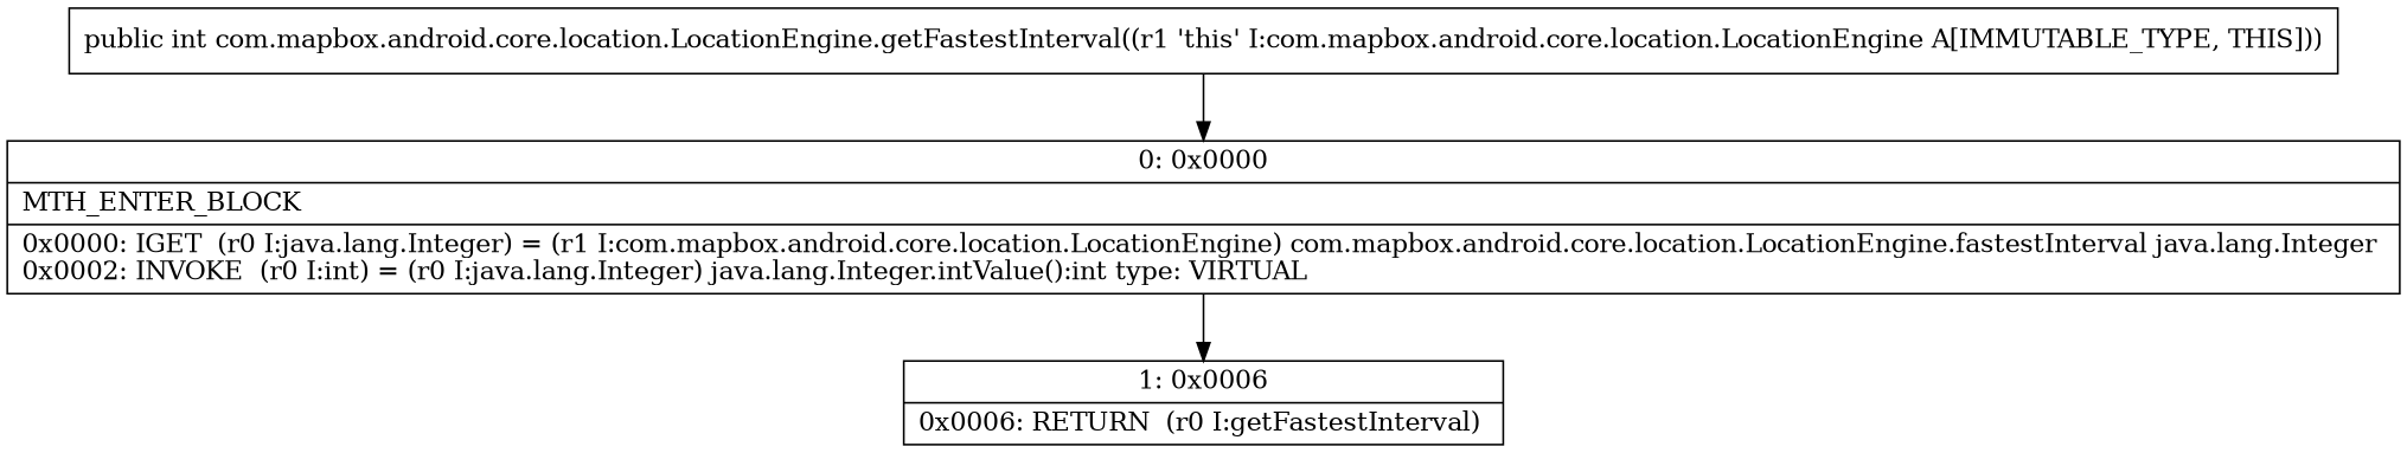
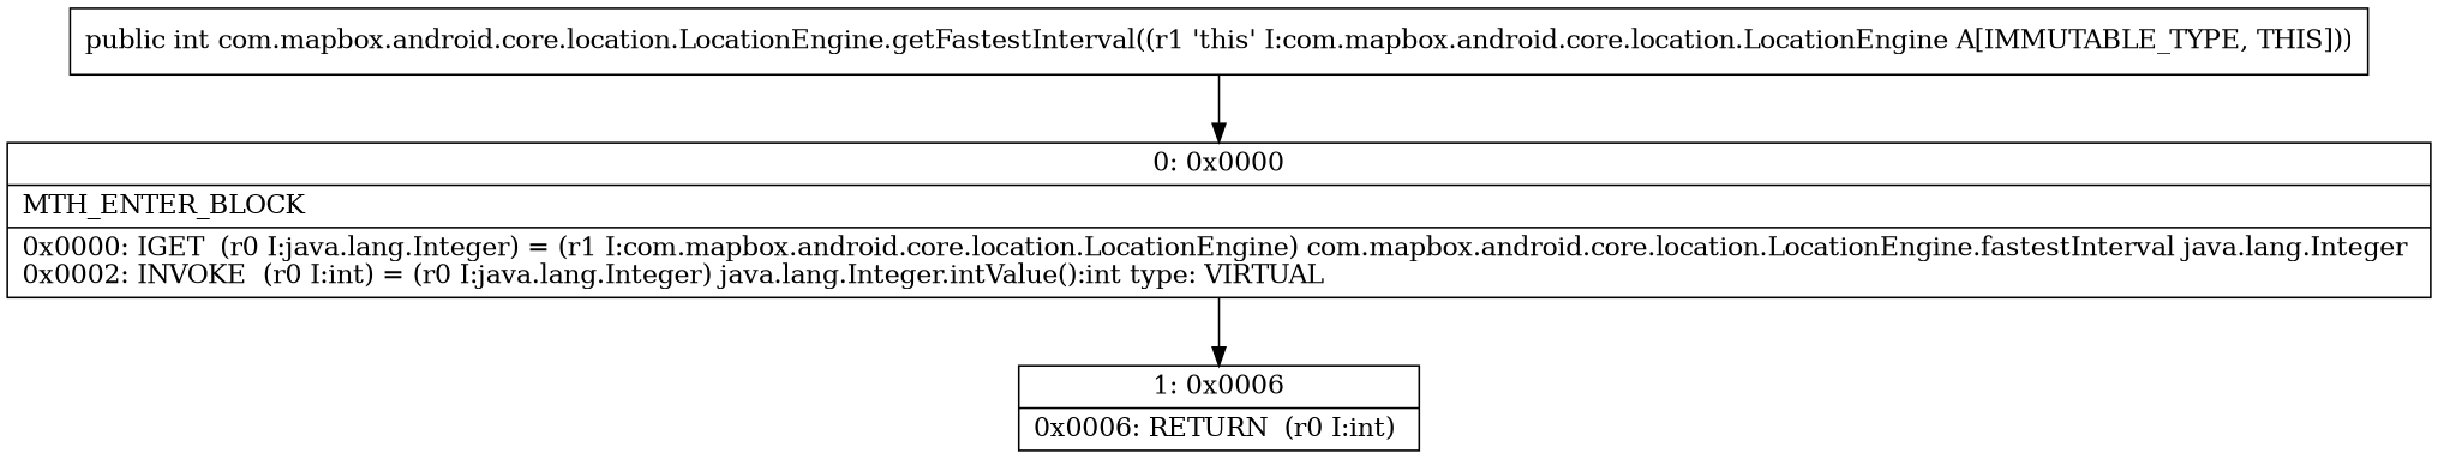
  digraph {
    node [shape=record]
    n1 [label="{0\:\ 0x0000|MTH_ENTER_BLOCK\l|0x0000: IGET  (r0 I:java.lang.Integer) = (r1 I:com.mapbox.android.core.location.LocationEngine) com.mapbox.android.core.location.LocationEngine.fastestInterval java.lang.Integer \l0x0002: INVOKE  (r0 I:int) = (r0 I:java.lang.Integer) java.lang.Integer.intValue():int type: VIRTUAL \l}"]
-   n2 [label="{1\:\ 0x0006|0x0006: RETURN  (r0 I:getFastestInterval) \l}"]
+   n2 [label="{1\:\ 0x0006|0x0006: RETURN  (r0 I:int) \l}"]
    n3 [label="{public int com.mapbox.android.core.location.LocationEngine.getFastestInterval((r1 'this' I:com.mapbox.android.core.location.LocationEngine A[IMMUTABLE_TYPE, THIS])) }"]
    n1 -> n2
    n3 -> n1
  }
